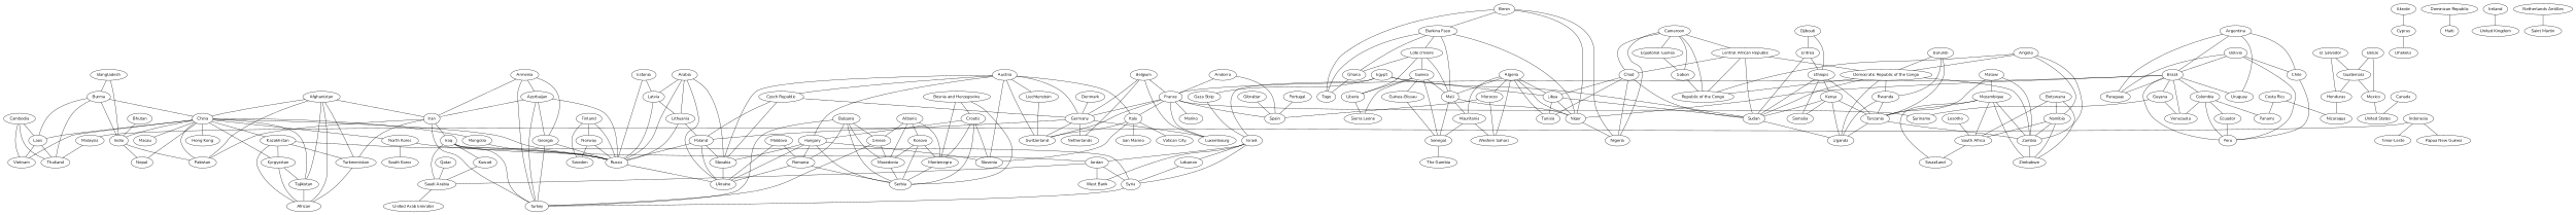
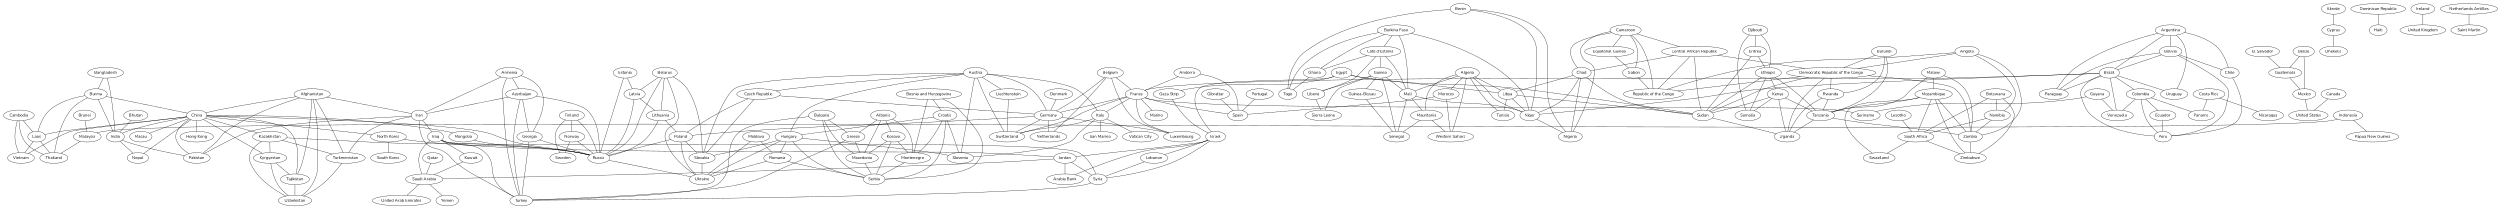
  strict graph {
    fontname=Nunito
    node [fontname=Nunito]
    edge [fontname=Nunito]
    Afghanistan
    China
    Iran
    Pakistan
    Tajikistan
    Turkmenistan
-   Uzbekistan [label=African]
+   Uzbekistan
    Russia
    India
    Laos
    Vietnam
    "Hong Kong"
    Kazakhstan
    Kyrgyzstan
    Macau
    Mongolia
    Nepal
    "North Korea"
    Turkey
    Iraq
    Ukraine
    Thailand
    "South Korea"
    Jordan
    Syria
    Kuwait
    "Saudi Arabia"
    Akrotiri
    Cyprus
    Dhekelia
    Albania
    Greece
    Kosovo
    Macedonia
    Montenegro
    Serbia
    Algeria
    Libya
    Mali
    Mauritania
    Morocco
    Niger
    Tunisia
    "Western Sahara"
    Sudan
    Senegal
    Spain
    Nigeria
    Uganda
-   "The Gambia"
    Andorra
    France
    Germany
    Italy
    Switzerland
    Luxembourg
    Suriname
    n58 [label=Marino]
    Poland
    Netherlands
    Slovenia
    "San Marino"
    "Vatican City"
    Angola
    "Democratic Republic of the Congo"
    Namibia
    "Republic of the Congo"
    Zambia
    Rwanda
    "South Africa"
    Zimbabwe
    Tanzania
    Swaziland
    Argentina
    Bolivia
    Brazil
    Chile
    Paraguay
    Uruguay
    Peru
    Colombia
    Guyana
    Venezuela
    Ecuador
    Panama
    Armenia
    Azerbaijan
    Georgia
    Austria
    "Czech Republic"
    Hungary
    Liechtenstein
    Slovakia
    Romania
    Bangladesh
    Burma
-   Belarus [label=Arabia]
+   Belarus
    Latvia
    Lithuania
    Belgium
    Belize
    Guatemala
    Mexico
-   Honduras
    "United States"
    Nicaragua
    Benin
    "Burkina Faso"
    Togo
-   "Cote d'Ivoire"
+   "Cote d'Ivoire" [label="Cote d'Estonia"]
    Ghana
    Guinea
    Liberia
    Bhutan
    "Bosnia and Herzegovina"
    Croatia
    Botswana
+   Brunei
    Malaysia
    Bulgaria
    "Guinea-Bissau"
    "Sierra Leone"
    Burundi
    Cambodia
    Cameroon
    "Central African Republic"
    Chad
    "Equatorial Guinea"
    Gabon
    Canada
    "Costa Rica"
    Denmark
    Djibouti
    Eritrea
    Ethiopia
    Somalia
    Kenya
    "Dominican Republic"
    Haiti
    Egypt
    "Gaza Strip"
    Israel
    Lebanon
-   "West Bank"
+   "West Bank" [label="Arabia Bank"]
    "El Salvador"
    Estonia
    Finland
    Norway
    Sweden
    Gibraltar
    Indonesia
    "Papua New Guinea"
-   "Timor-Leste"
    "United Arab Emirates"
+   Yemen
    Ireland
    "United Kingdom"
    Lesotho
    Malawi
    Mozambique
    Moldova
    "Netherlands Antilles"
    "Saint Martin"
    Portugal
    Qatar
    Afghanistan -- China
    Afghanistan -- Iran
    Afghanistan -- Pakistan
    Afghanistan -- Tajikistan
    Afghanistan -- Turkmenistan
    Afghanistan -- Uzbekistan
    China -- Pakistan
    China -- Tajikistan
    China -- Russia
    China -- India
    China -- Laos
    China -- Vietnam
    China -- "Hong Kong"
    China -- Kazakhstan
    China -- Kyrgyzstan
    China -- Macau
    China -- Mongolia
    China -- Nepal
    China -- "North Korea"
    Iran -- Pakistan
    Iran -- Turkmenistan
    Iran -- Turkey
    Iran -- Iraq
    Tajikistan -- Uzbekistan
    Turkmenistan -- Uzbekistan
    Russia -- Ukraine
    India -- Pakistan
    India -- Nepal
    Laos -- Vietnam
    Laos -- Thailand
    Kazakhstan -- Turkmenistan
    Kazakhstan -- Uzbekistan
    Kazakhstan -- Russia
    Kazakhstan -- Kyrgyzstan
    Kyrgyzstan -- Tajikistan
    Kyrgyzstan -- Uzbekistan
    Mongolia -- Russia
    "North Korea" -- Russia
    "North Korea" -- "South Korea"
    Iraq -- Turkey
    Iraq -- Jordan
    Iraq -- Syria
    Iraq -- Kuwait
    Iraq -- "Saudi Arabia"
    Jordan -- Syria
    Jordan -- "Saudi Arabia"
    Jordan -- "West Bank"
    Syria -- Turkey
    Kuwait -- "Saudi Arabia"
    "Saudi Arabia" -- "United Arab Emirates"
+   "Saudi Arabia" -- Yemen
    Akrotiri -- Cyprus
    Cyprus -- Dhekelia
    Albania -- Greece
    Albania -- Kosovo
    Albania -- Macedonia
    Albania -- Montenegro
    Greece -- Turkey
    Greece -- Macedonia
    Kosovo -- Macedonia
    Kosovo -- Montenegro
    Kosovo -- Serbia
    Macedonia -- Serbia
    Montenegro -- Serbia
    Algeria -- Libya
    Algeria -- Mali
    Algeria -- Mauritania
    Algeria -- Morocco
    Algeria -- Niger
    Algeria -- Tunisia
    Algeria -- "Western Sahara"
    Libya -- Niger
    Libya -- Tunisia
    Libya -- Sudan
    Mali -- Mauritania
    Mali -- Niger
    Mali -- Senegal
    Mauritania -- "Western Sahara"
    Mauritania -- Senegal
    Morocco -- "Western Sahara"
    Morocco -- Spain
    Niger -- Nigeria
    Sudan -- Uganda
-   Senegal -- "The Gambia"
    Andorra -- Spain
    Andorra -- France
    France -- Spain
    France -- Germany
    France -- Italy
    France -- Switzerland
    France -- Luxembourg
    France -- Suriname
    France -- n58
    Germany -- Switzerland
    Germany -- Luxembourg
    Germany -- Poland
    Germany -- Netherlands
    Italy -- Switzerland
    Italy -- Slovenia
    Italy -- "San Marino"
    Italy -- "Vatican City"
    Poland -- Russia
    Poland -- Ukraine
    Poland -- Slovakia
    Angola -- "Democratic Republic of the Congo"
    Angola -- Namibia
    Angola -- "Republic of the Congo"
    Angola -- Zambia
    "Democratic Republic of the Congo" -- Sudan
    "Democratic Republic of the Congo" -- Uganda
    "Democratic Republic of the Congo" -- "Republic of the Congo"
    "Democratic Republic of the Congo" -- Zambia
    "Democratic Republic of the Congo" -- Rwanda
    Namibia -- Zambia
    Namibia -- "South Africa"
    Zambia -- Zimbabwe
    Rwanda -- Uganda
    Rwanda -- Tanzania
-   Namibia -- Zimbabwe
+   "South Africa" -- Zimbabwe
    "South Africa" -- Swaziland
    Tanzania -- Uganda
    Tanzania -- Zambia
+   Argentina -- Bolivia
    Argentina -- Brazil
    Argentina -- Chile
    Argentina -- Paraguay
    Argentina -- Uruguay
    Bolivia -- Brazil
    Bolivia -- Chile
    Bolivia -- Paraguay
    Bolivia -- Peru
    Brazil -- Niger
    Brazil -- France
    Brazil -- Paraguay
    Brazil -- Uruguay
    Brazil -- Peru
    Brazil -- Colombia
-   Brazil -- Guyana
    Brazil -- Venezuela
    Chile -- Peru
    Colombia -- Peru
    Colombia -- Venezuela
    Colombia -- Ecuador
    Colombia -- Panama
    Guyana -- Suriname
    Guyana -- Venezuela
    Ecuador -- Peru
    Armenia -- Iran
    Armenia -- Turkey
    Armenia -- Azerbaijan
    Armenia -- Georgia
    Azerbaijan -- Iran
    Azerbaijan -- Russia
    Azerbaijan -- Turkey
    Azerbaijan -- Georgia
    Georgia -- Russia
    Georgia -- Turkey
    Austria -- Germany
    Austria -- Italy
    Austria -- Switzerland
    Austria -- Slovenia
    Austria -- "Czech Republic"
    Austria -- Hungary
    Austria -- Liechtenstein
    Austria -- Slovakia
    "Czech Republic" -- Germany
    "Czech Republic" -- Poland
    "Czech Republic" -- Slovakia
    Hungary -- Ukraine
    Hungary -- Serbia
    Hungary -- Slovenia
    Hungary -- Slovakia
    Hungary -- Romania
    Liechtenstein -- Switzerland
    Slovakia -- Ukraine
    Romania -- Ukraine
    Romania -- Serbia
    Bangladesh -- India
    Bangladesh -- Burma
    Burma -- China
    Burma -- India
    Burma -- Laos
    Burma -- Thailand
    Belarus -- Russia
    Belarus -- Ukraine
    Belarus -- Slovakia
    Belarus -- Latvia
    Belarus -- Lithuania
    Latvia -- Russia
    Latvia -- Lithuania
    Lithuania -- Russia
    Lithuania -- Poland
    Belgium -- France
    Belgium -- Germany
    Belgium -- Luxembourg
    Belgium -- Netherlands
    Belize -- Guatemala
    Belize -- Mexico
    Guatemala -- Mexico
-   Guatemala -- Honduras
    Mexico -- "United States"
-   Honduras -- Nicaragua
    Benin -- Niger
    Benin -- Nigeria
-   Benin -- "Burkina Faso"
    Benin -- Togo
    "Burkina Faso" -- Mali
    "Burkina Faso" -- Niger
    "Burkina Faso" -- Togo
    "Burkina Faso" -- "Cote d'Ivoire"
    "Burkina Faso" -- Ghana
    "Cote d'Ivoire" -- Mali
    "Cote d'Ivoire" -- Ghana
    "Cote d'Ivoire" -- Guinea
    "Cote d'Ivoire" -- Liberia
    Ghana -- Togo
    Guinea -- Mali
    Guinea -- Senegal
    Guinea -- Liberia
    Guinea -- "Guinea-Bissau"
    Guinea -- "Sierra Leone"
    Liberia -- "Sierra Leone"
    Bhutan -- India
    "Bosnia and Herzegovina" -- Montenegro
    "Bosnia and Herzegovina" -- Serbia
    "Bosnia and Herzegovina" -- Croatia
    Croatia -- Montenegro
    Croatia -- Serbia
    Croatia -- Slovenia
    Croatia -- Hungary
    Botswana -- Namibia
    Botswana -- "South Africa"
    Botswana -- Zimbabwe
+   Brunei -- Malaysia
    Malaysia -- Thailand
    Bulgaria -- Turkey
    Bulgaria -- Greece
    Bulgaria -- Macedonia
    Bulgaria -- Serbia
-   Bulgaria -- Romania
    "Guinea-Bissau" -- Senegal
    Burundi -- "Democratic Republic of the Congo"
    Burundi -- Rwanda
    Burundi -- Tanzania
    Cambodia -- Laos
    Cambodia -- Vietnam
    Cambodia -- Thailand
    Cameroon -- Nigeria
    Cameroon -- "Republic of the Congo"
    Cameroon -- "Central African Republic"
    Cameroon -- Chad
    Cameroon -- "Equatorial Guinea"
    Cameroon -- Gabon
    "Central African Republic" -- Sudan
    "Central African Republic" -- "Democratic Republic of the Congo"
    "Central African Republic" -- "Republic of the Congo"
    "Central African Republic" -- Chad
    Chad -- Libya
-   Chad -- Tunisia
+   Chad -- Niger
    Chad -- Sudan
    Chad -- Nigeria
    "Equatorial Guinea" -- Gabon
    Gabon -- "Republic of the Congo"
    Canada -- "United States"
    "Costa Rica" -- Panama
    "Costa Rica" -- Nicaragua
    Denmark -- Germany
    Djibouti -- Eritrea
    Djibouti -- Ethiopia
+   Djibouti -- Somalia
    Eritrea -- Sudan
    Eritrea -- Ethiopia
    Ethiopia -- Sudan
    Ethiopia -- Tanzania
    Ethiopia -- Somalia
    Ethiopia -- Kenya
    Kenya -- Sudan
    Kenya -- Uganda
    Kenya -- Tanzania
    Kenya -- Somalia
    "Dominican Republic" -- Haiti
    Egypt -- Libya
    Egypt -- Sudan
    Egypt -- "Gaza Strip"
    Egypt -- Israel
    "Gaza Strip" -- Israel
    Israel -- Jordan
    Israel -- Syria
    Israel -- Lebanon
    Israel -- "West Bank"
    Lebanon -- Syria
    "El Salvador" -- Guatemala
-   "El Salvador" -- Honduras
    Estonia -- Russia
    Estonia -- Latvia
    Finland -- Russia
    Finland -- Norway
    Finland -- Sweden
    Norway -- Russia
    Norway -- Sweden
    Gibraltar -- Spain
    Indonesia -- Malaysia
    Indonesia -- "Papua New Guinea"
-   Indonesia -- "Timor-Leste"
    Ireland -- "United Kingdom"
    Lesotho -- "South Africa"
    Malawi -- Zambia
    Malawi -- Tanzania
    Malawi -- Mozambique
    Mozambique -- Zambia
    Mozambique -- "South Africa"
    Mozambique -- Zimbabwe
    Mozambique -- Tanzania
    Mozambique -- Swaziland
    Moldova -- Ukraine
    Moldova -- Romania
    "Netherlands Antilles" -- "Saint Martin"
    Portugal -- Spain
    Qatar -- "Saudi Arabia"
  }
